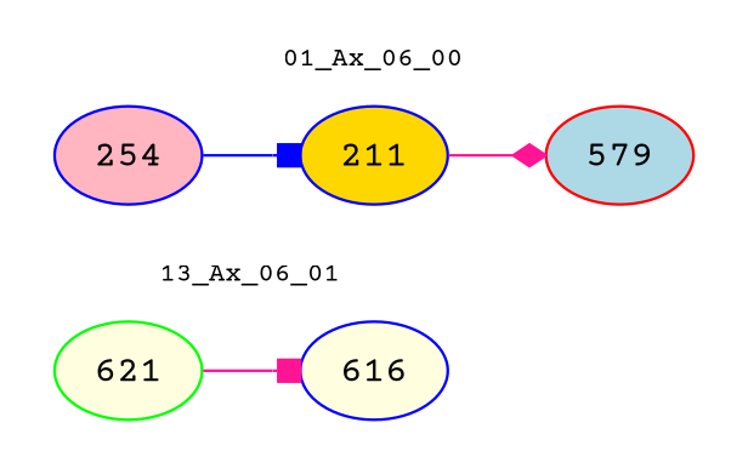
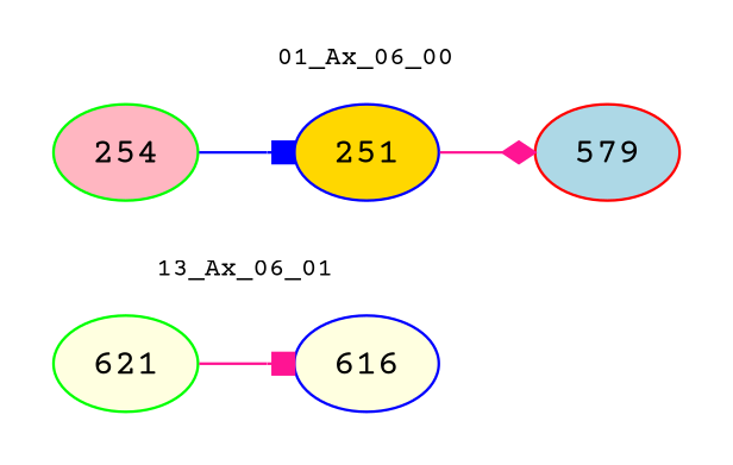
  digraph {
    fontname="Courier Prime"
    rankdir=LR
    node [color=green fillcolor=lightyellow fontname="Courier Prime" style=filled]
    edge [arrowhead=box color=deeppink fontname="Courier Prime"]
    n1 [label=621]
    n2 [color=blue label=616]
-   n3 [color=blue fillcolor=lightpink label=254]
-   n4 [color=blue fillcolor=gold label=211]
+   n3 [fillcolor=lightpink label=254]
+   n4 [color=blue fillcolor=gold label=251]
    n5 [color=red fillcolor=lightblue label=579]
    subgraph cluster_1 {
      color=white
      fontsize=10
      label="13_Ax_06_01"
      n1
      n2
    }
    subgraph cluster_2 {
      color=white
      fontsize=10
      label="01_Ax_06_00"
      n3
      n4
      n5
    }
    n1 -> n2
    n3 -> n4 [color=blue]
    n4 -> n5 [arrowhead=diamond]
  }
